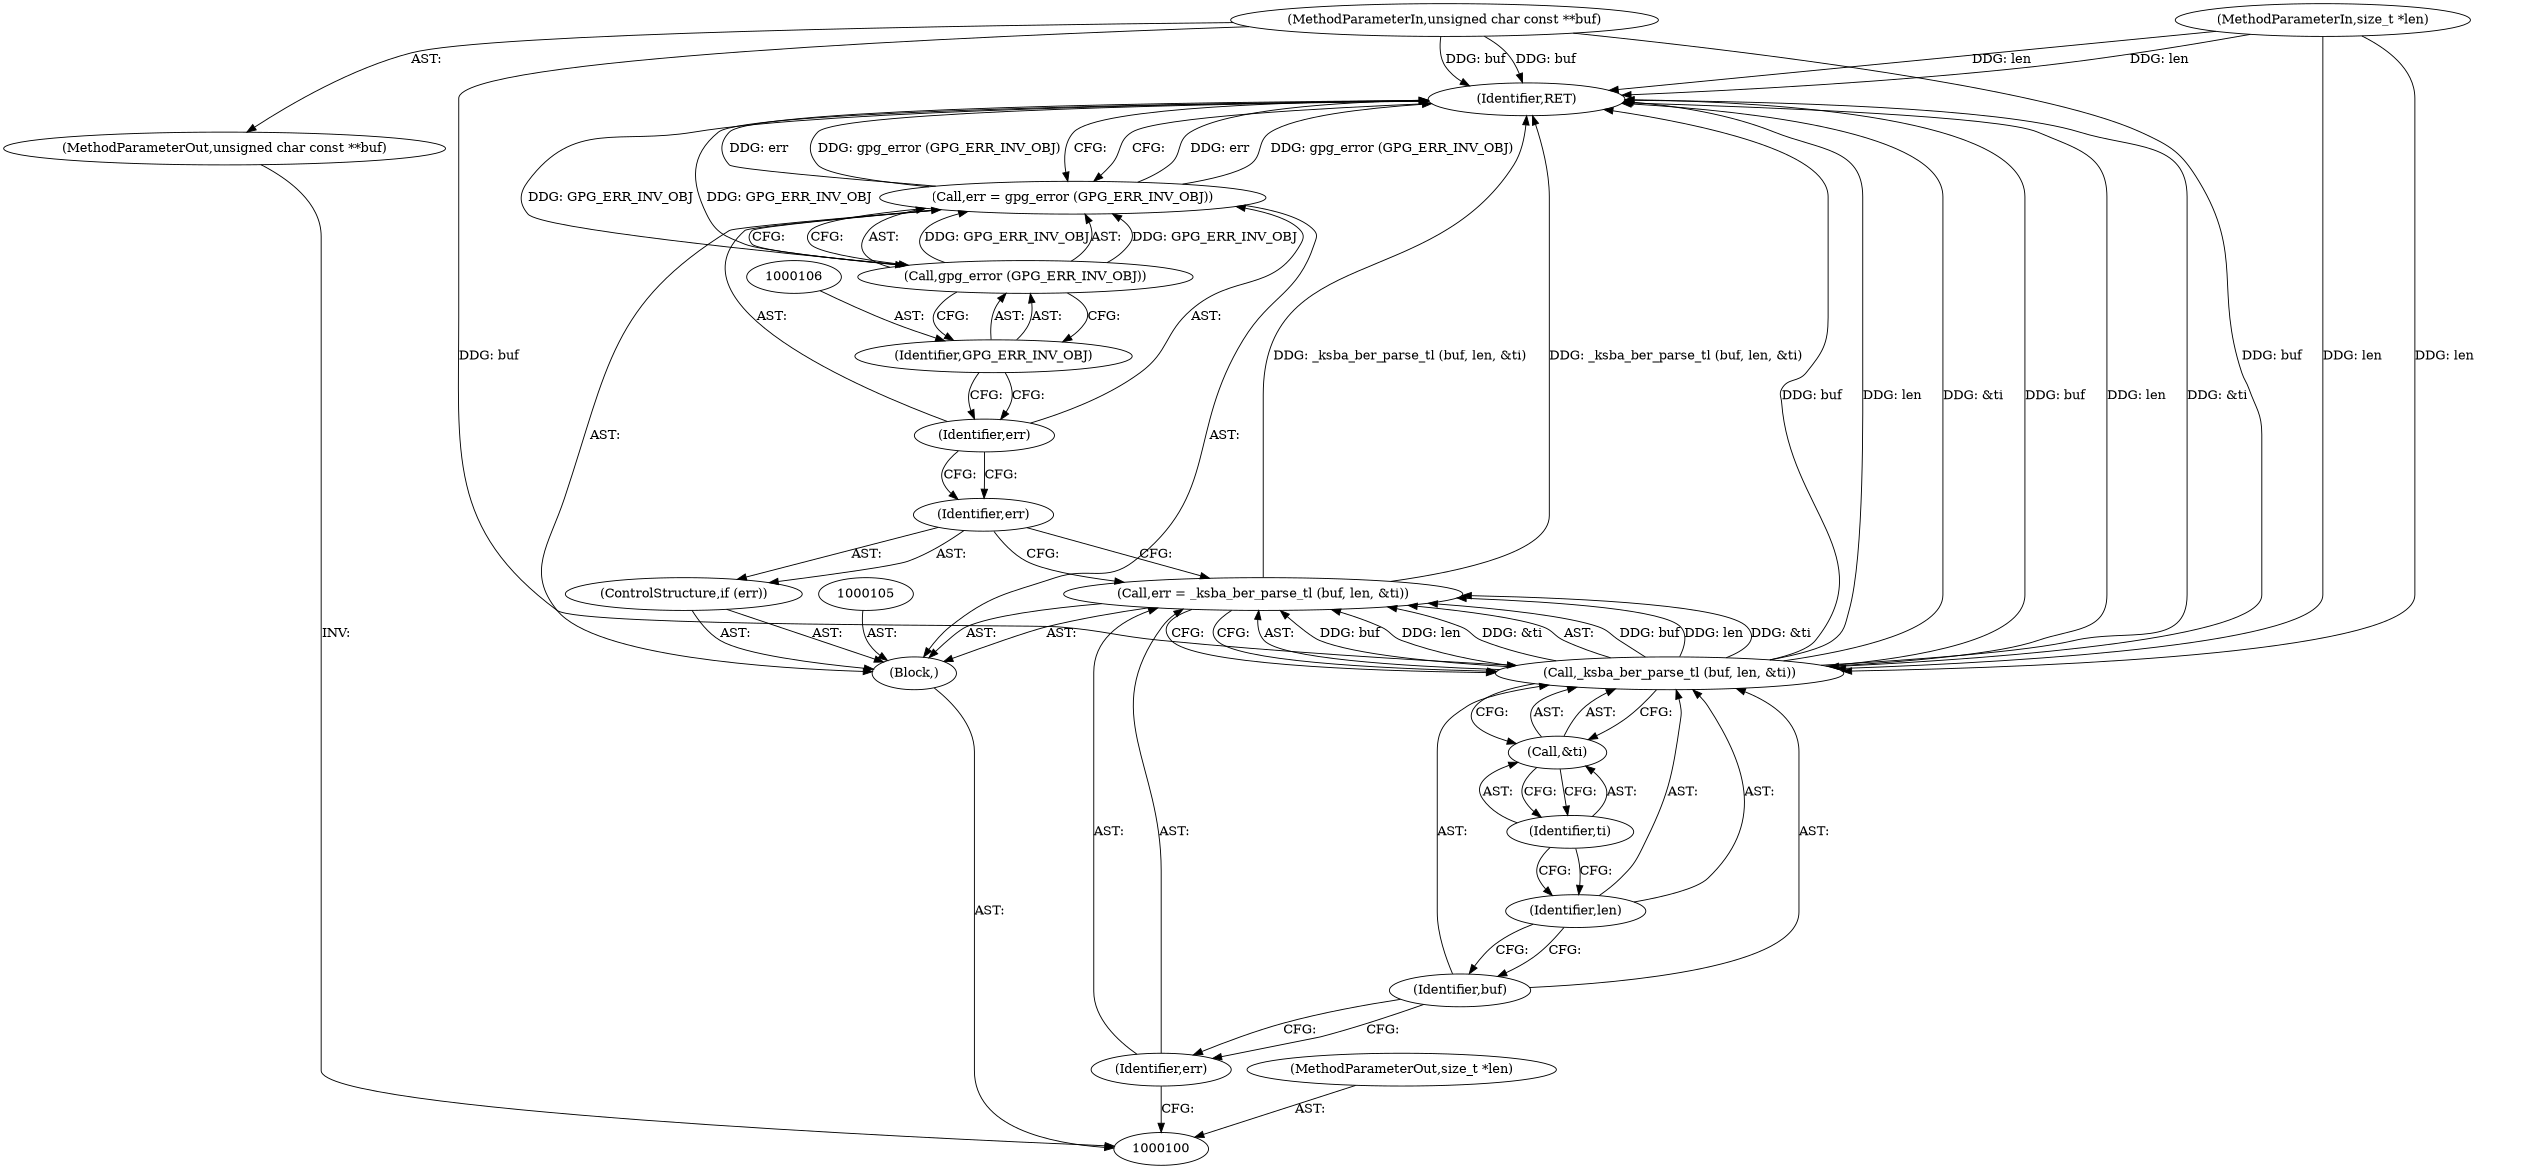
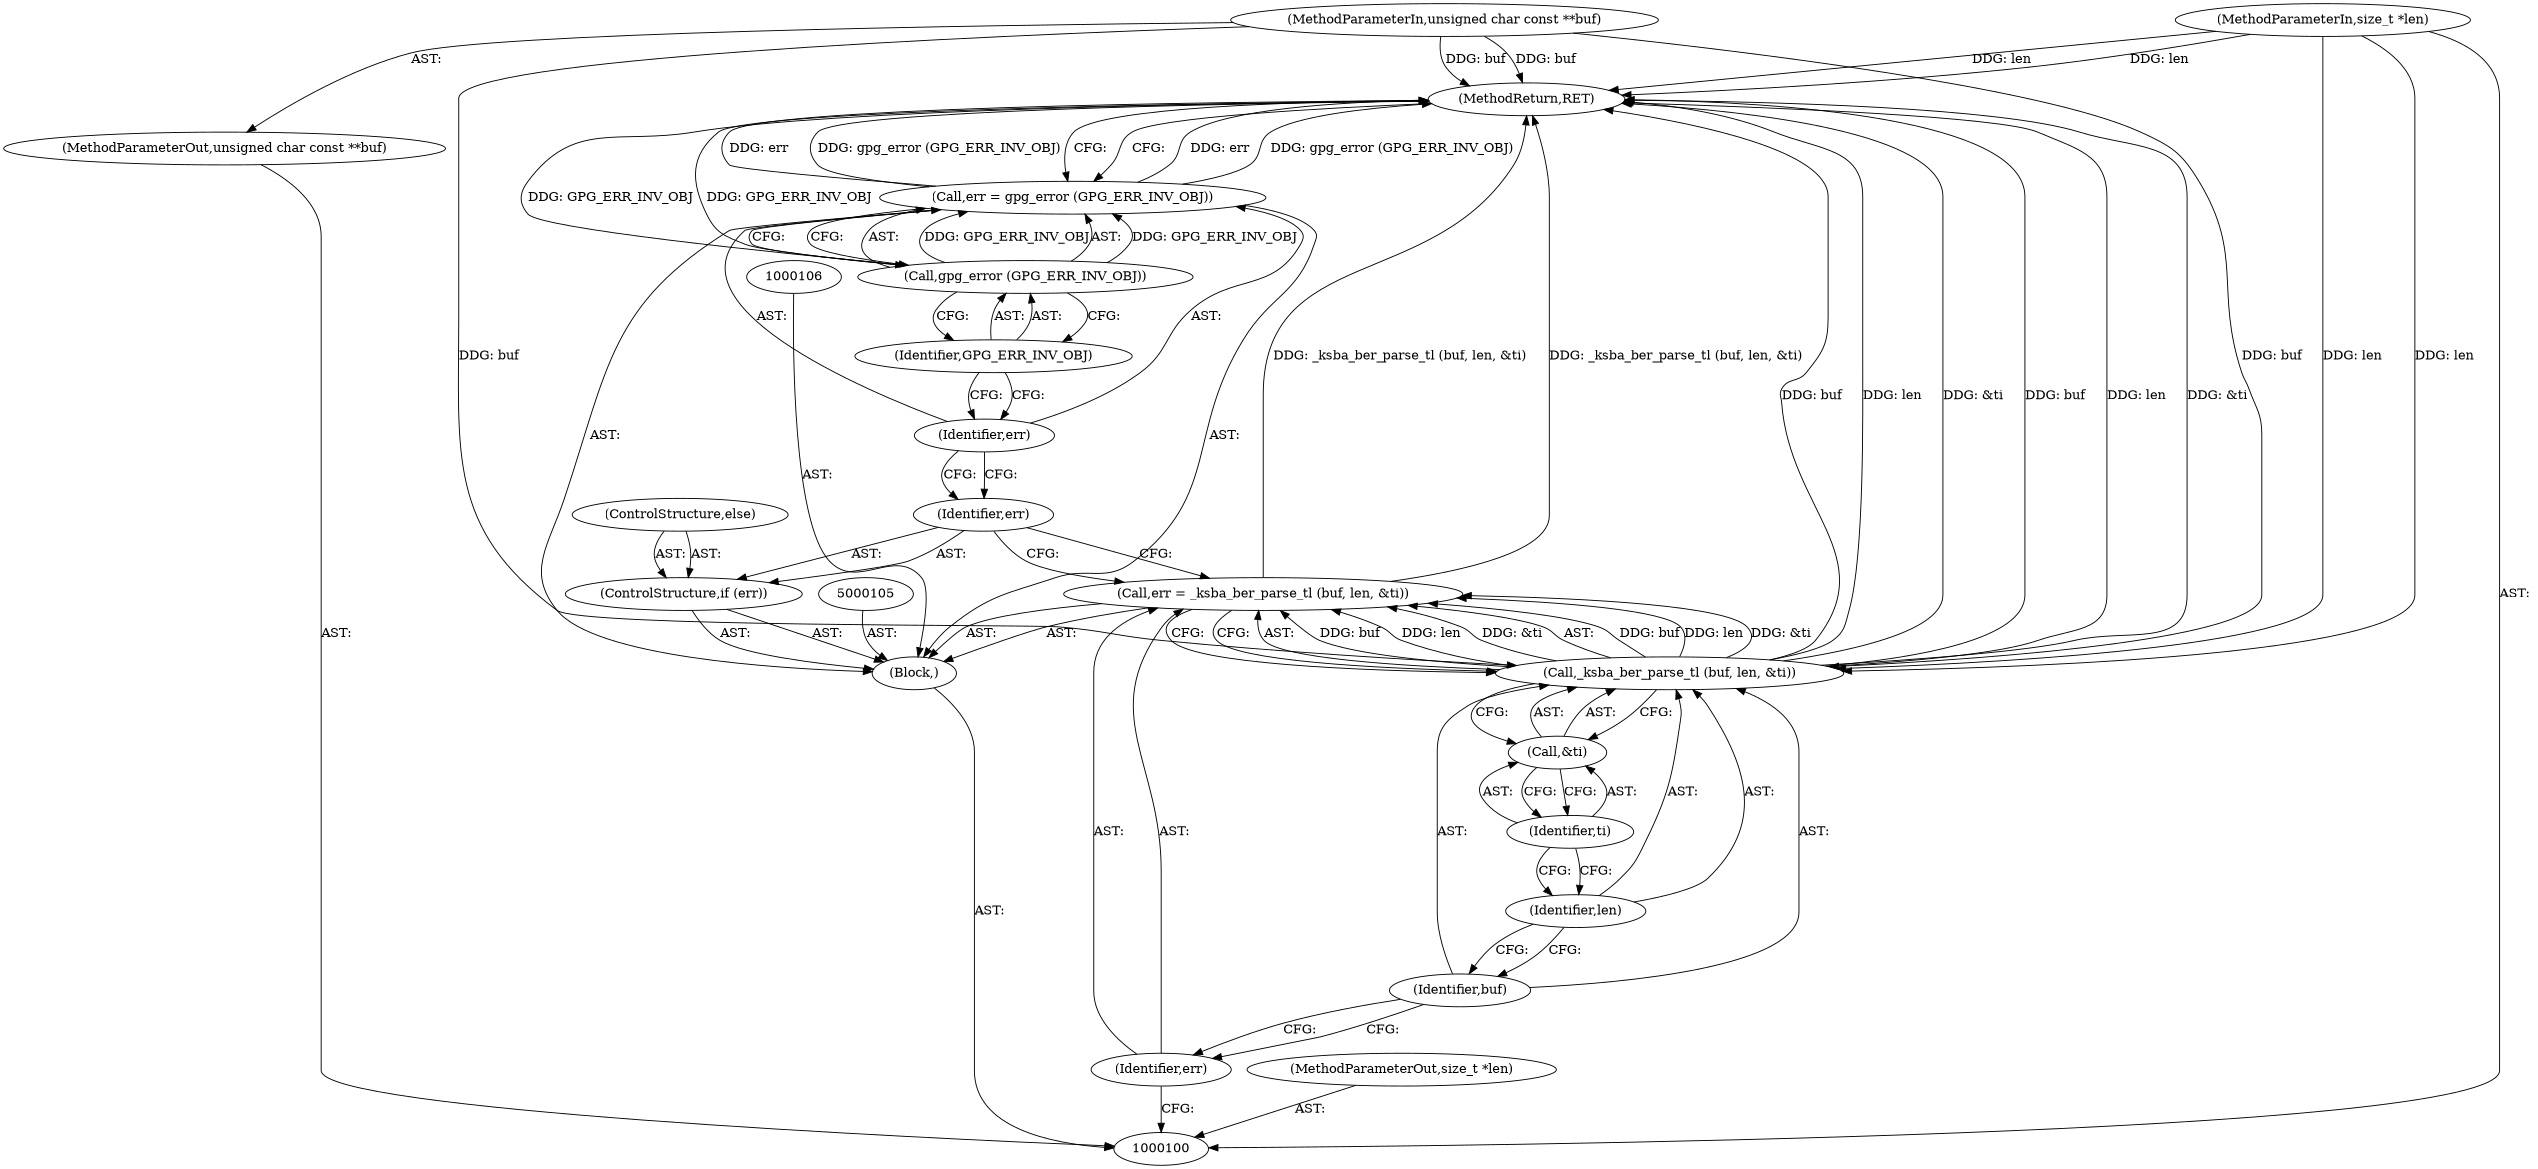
  digraph {
-   n1 [label="(Identifier,RET)"]
+   n1 [label="(MethodReturn,RET)"]
    n2 [label="(Call,err = gpg_error (GPG_ERR_INV_OBJ))"]
    n3 [label="(Call,gpg_error (GPG_ERR_INV_OBJ))"]
    n4 [label="(Block,)"]
    n5 [label="(MethodParameterIn,unsigned char const **buf)"]
    n6 [label="(Call,_ksba_ber_parse_tl (buf, len, &ti))"]
    n7 [label="(MethodParameterOut,unsigned char const **buf)"]
    n8 [label="(Call,err = _ksba_ber_parse_tl (buf, len, &ti))"]
    n9 [label="(Call,&ti)"]
    1000100
    n11 [label="(MethodParameterIn,size_t *len)"]
    n12 [label="(MethodParameterOut,size_t *len)"]
+   n13 [label="(ControlStructure,else)"]
    n14 [label="(ControlStructure,if (err))"]
    n15 [label="(Identifier,GPG_ERR_INV_OBJ)"]
    n16 [label="(Identifier,err)"]
    n17 [label="(Identifier,err)"]
    n18 [label="(Identifier,err)"]
    n19 [label="(Identifier,buf)"]
    n20 [label="(Identifier,len)"]
    n21 [label="(Identifier,ti)"]
-   1000105
+   1000105 [label=5000105]
    1000106
    n1 -> n2 [label="CFG: "]
    n1 -> n2 [label="CFG: "]
    n2 -> n1 [label="DDG: err"]
    n2 -> n1 [label="DDG: gpg_error (GPG_ERR_INV_OBJ)"]
    n2 -> n1 [label="DDG: err"]
    n2 -> n1 [label="DDG: gpg_error (GPG_ERR_INV_OBJ)"]
    n2 -> n3 [label="CFG: "]
    n2 -> n3 [label="CFG: "]
    n2 -> n4 [label="AST: "]
    n2 -> n4 [label="AST: "]
    n3 -> n1 [label="DDG: GPG_ERR_INV_OBJ"]
    n3 -> n1 [label="DDG: GPG_ERR_INV_OBJ"]
    n3 -> n2 [label="AST: "]
    n3 -> n2 [label="DDG: GPG_ERR_INV_OBJ"]
    n3 -> n2 [label="AST: "]
    n3 -> n2 [label="DDG: GPG_ERR_INV_OBJ"]
    n3 -> n15 [label="CFG: "]
    n3 -> n15 [label="CFG: "]
    n4 -> 1000100 [label="AST: "]
    n5 -> n1 [label="DDG: buf"]
    n5 -> n1 [label="DDG: buf"]
    n5 -> n6 [label="DDG: buf"]
    n5 -> n6 [label="DDG: buf"]
    n5 -> n7 [label="AST: "]
    n6 -> n1 [label="DDG: len"]
    n6 -> n1 [label="DDG: &ti"]
    n6 -> n1 [label="DDG: buf"]
    n6 -> n1 [label="DDG: len"]
    n6 -> n1 [label="DDG: &ti"]
    n6 -> n1 [label="DDG: buf"]
    n6 -> n8 [label="AST: "]
    n6 -> n8 [label="DDG: buf"]
    n6 -> n8 [label="DDG: len"]
    n6 -> n8 [label="DDG: &ti"]
    n6 -> n8 [label="AST: "]
    n6 -> n8 [label="DDG: buf"]
    n6 -> n8 [label="DDG: len"]
    n6 -> n8 [label="DDG: &ti"]
    n6 -> n9 [label="CFG: "]
    n6 -> n9 [label="CFG: "]
-   n7 -> 1000100 [label="INV: "]
+   n7 -> 1000100 [label="AST: "]
    n8 -> n1 [label="DDG: _ksba_ber_parse_tl (buf, len, &ti)"]
    n8 -> n1 [label="DDG: _ksba_ber_parse_tl (buf, len, &ti)"]
    n8 -> n4 [label="AST: "]
    n8 -> n4 [label="AST: "]
    n8 -> n6 [label="CFG: "]
    n8 -> n6 [label="CFG: "]
    n9 -> n6 [label="AST: "]
    n9 -> n6 [label="AST: "]
    n9 -> n21 [label="CFG: "]
    n9 -> n21 [label="CFG: "]
    n11 -> n1 [label="DDG: len"]
    n11 -> n1 [label="DDG: len"]
    n11 -> n6 [label="DDG: len"]
    n11 -> n6 [label="DDG: len"]
+   n11 -> 1000100 [label="AST: "]
    n12 -> 1000100 [label="AST: "]
+   n13 -> n14 [label="AST: "]
+   n13 -> n14 [label="AST: "]
    n14 -> n4 [label="AST: "]
    n14 -> n4 [label="AST: "]
    n15 -> n3 [label="AST: "]
    n15 -> n3 [label="AST: "]
    n15 -> n16 [label="CFG: "]
    n15 -> n16 [label="CFG: "]
    n16 -> n2 [label="AST: "]
    n16 -> n2 [label="AST: "]
    n16 -> n17 [label="CFG: "]
    n16 -> n17 [label="CFG: "]
    n17 -> n8 [label="CFG: "]
    n17 -> n8 [label="CFG: "]
    n17 -> n14 [label="AST: "]
    n17 -> n14 [label="AST: "]
    n18 -> n8 [label="AST: "]
    n18 -> n8 [label="AST: "]
    n18 -> 1000100 [label="CFG: "]
    n19 -> n6 [label="AST: "]
    n19 -> n6 [label="AST: "]
    n19 -> n18 [label="CFG: "]
    n19 -> n18 [label="CFG: "]
    n20 -> n6 [label="AST: "]
    n20 -> n6 [label="AST: "]
    n20 -> n19 [label="CFG: "]
    n20 -> n19 [label="CFG: "]
    n21 -> n9 [label="AST: "]
    n21 -> n9 [label="AST: "]
    n21 -> n20 [label="CFG: "]
    n21 -> n20 [label="CFG: "]
    1000105 -> n4 [label="AST: "]
-   1000106 -> n15 [label="AST: "]
+   1000106 -> n4 [label="AST: "]
  }
